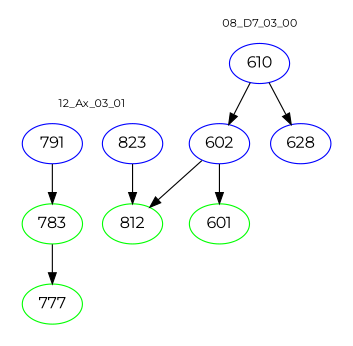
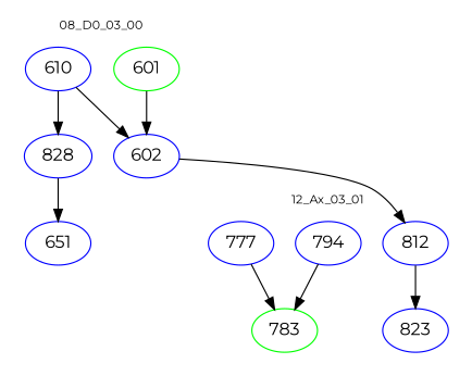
  digraph {
    fontname=Montserrat
    node [color=blue fontname=Montserrat]
    edge [color=black fontname=Montserrat]
-   n1 [label=791]
+   n1 [label=794]
    n2 [color=green label=783]
-   n3 [color=green label=812]
-   n4 [color=green label=777]
+   n3 [label=812]
+   n4 [label=777]
    n5 [label=823]
    n6 [label=610]
    n7 [label=602]
-   n8 [label=628]
+   n8 [label=828]
    n9 [color=green label=601]
+   n10 [label=651]
    subgraph cluster_1 {
      color=white
      fontsize=10
      label="12_Ax_03_01"
      n1
      n2
      n3
      n4
      n5
    }
    subgraph cluster_2 {
      color=white
      fontsize=10
-     label="08_D7_03_00"
+     label="08_D0_03_00"
      n6
      n7
      n8
      n9
+     n10
    }
    n1 -> n2
-   n2 -> n4
-   n5 -> n3
+   n4 -> n2
+   n3 -> n5
    n6 -> n7
    n6 -> n8
    n7 -> n3
-   n7 -> n9
+   n9 -> n7
+   n8 -> n10
  }
